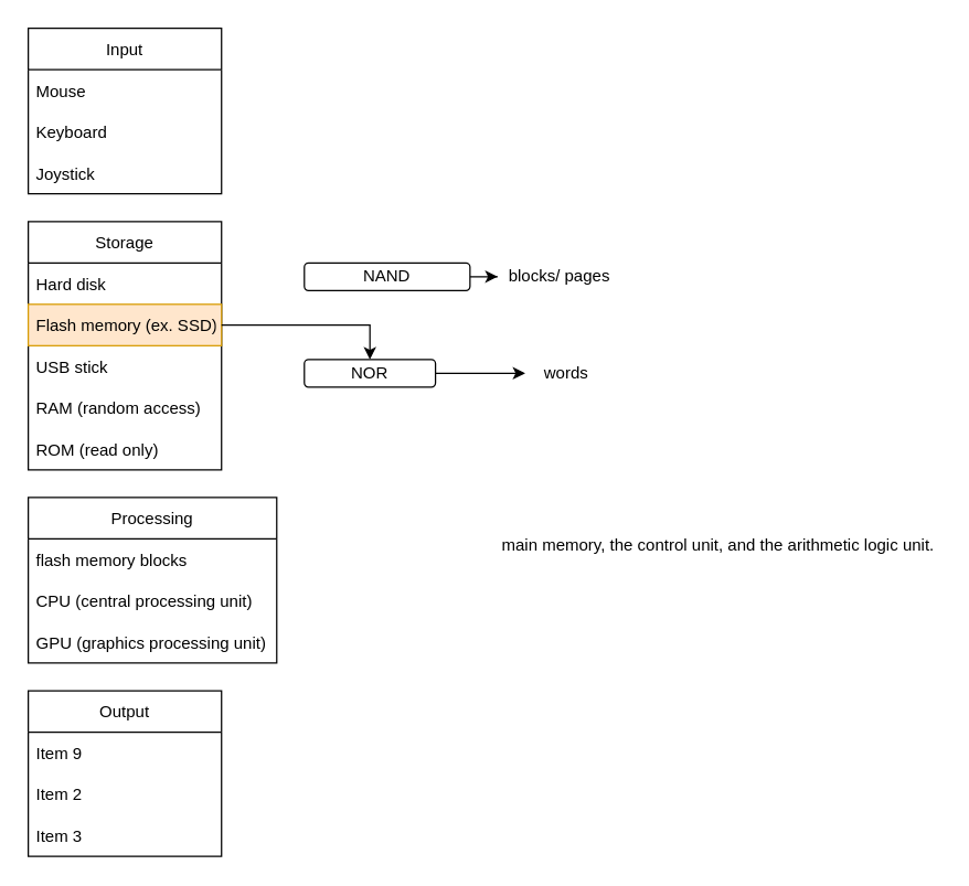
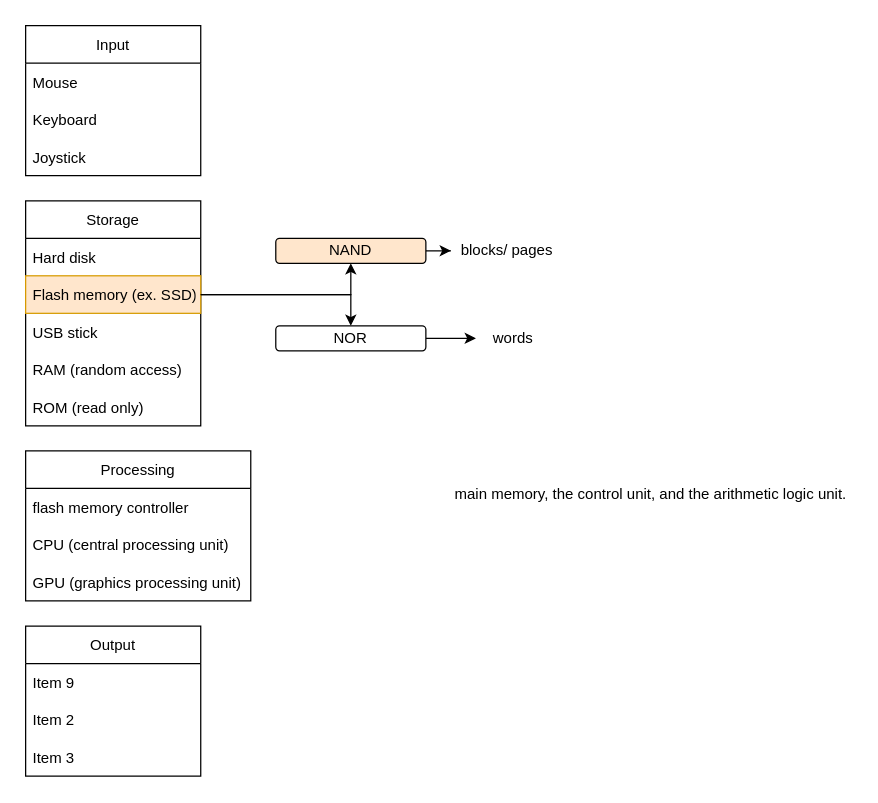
  <mxCell id="0" />
  <mxCell id="1" parent="0" />
  <mxCell id="2" value="Input" style="swimlane;fontStyle=0;childLayout=stackLayout;horizontal=1;startSize=30;horizontalStack=0;resizeParent=1;resizeParentMax=0;resizeLast=0;collapsible=1;marginBottom=0;" vertex="1" parent="1"><mxGeometry x="20" y="20" width="140" height="120" as="geometry" /></mxCell>
  <mxCell id="3" value="Mouse" style="text;strokeColor=none;fillColor=none;align=left;verticalAlign=middle;spacingLeft=4;spacingRight=4;overflow=hidden;points=[[0,0.5],[1,0.5]];portConstraint=eastwest;rotatable=0;" vertex="1" parent="2"><mxGeometry y="30" width="140" height="30" as="geometry" /></mxCell>
  <mxCell id="4" value="Keyboard" style="text;strokeColor=none;fillColor=none;align=left;verticalAlign=middle;spacingLeft=4;spacingRight=4;overflow=hidden;points=[[0,0.5],[1,0.5]];portConstraint=eastwest;rotatable=0;" vertex="1" parent="2"><mxGeometry y="60" width="140" height="30" as="geometry" /></mxCell>
  <mxCell id="5" value="Joystick" style="text;strokeColor=none;fillColor=none;align=left;verticalAlign=middle;spacingLeft=4;spacingRight=4;overflow=hidden;points=[[0,0.5],[1,0.5]];portConstraint=eastwest;rotatable=0;" vertex="1" parent="2"><mxGeometry y="90" width="140" height="30" as="geometry" /></mxCell>
  <mxCell id="6" value="Processing" style="swimlane;fontStyle=0;childLayout=stackLayout;horizontal=1;startSize=30;horizontalStack=0;resizeParent=1;resizeParentMax=0;resizeLast=0;collapsible=1;marginBottom=0;" vertex="1" parent="1"><mxGeometry x="20" y="360" width="180" height="120" as="geometry" /></mxCell>
- <mxCell id="7" value="flash memory blocks" style="text;strokeColor=none;fillColor=none;align=left;verticalAlign=middle;spacingLeft=4;spacingRight=4;overflow=hidden;points=[[0,0.5],[1,0.5]];portConstraint=eastwest;rotatable=0;" vertex="1" parent="6"><mxGeometry y="30" width="180" height="30" as="geometry" /></mxCell>
+ <mxCell id="7" value="flash memory controller" style="text;strokeColor=none;fillColor=none;align=left;verticalAlign=middle;spacingLeft=4;spacingRight=4;overflow=hidden;points=[[0,0.5],[1,0.5]];portConstraint=eastwest;rotatable=0;" vertex="1" parent="6"><mxGeometry y="30" width="180" height="30" as="geometry" /></mxCell>
  <mxCell id="8" value="CPU (central processing unit)" style="text;strokeColor=none;fillColor=none;align=left;verticalAlign=middle;spacingLeft=4;spacingRight=4;overflow=hidden;points=[[0,0.5],[1,0.5]];portConstraint=eastwest;rotatable=0;" vertex="1" parent="6"><mxGeometry y="60" width="180" height="30" as="geometry" /></mxCell>
  <mxCell id="9" value="GPU (graphics processing unit)" style="text;strokeColor=none;fillColor=none;align=left;verticalAlign=middle;spacingLeft=4;spacingRight=4;overflow=hidden;points=[[0,0.5],[1,0.5]];portConstraint=eastwest;rotatable=0;" vertex="1" parent="6"><mxGeometry y="90" width="180" height="30" as="geometry" /></mxCell>
  <mxCell id="10" value="Output" style="swimlane;fontStyle=0;childLayout=stackLayout;horizontal=1;startSize=30;horizontalStack=0;resizeParent=1;resizeParentMax=0;resizeLast=0;collapsible=1;marginBottom=0;" vertex="1" parent="1"><mxGeometry x="20" y="500" width="140" height="120" as="geometry" /></mxCell>
  <mxCell id="11" value="Item 9" style="text;strokeColor=none;fillColor=none;align=left;verticalAlign=middle;spacingLeft=4;spacingRight=4;overflow=hidden;points=[[0,0.5],[1,0.5]];portConstraint=eastwest;rotatable=0;" vertex="1" parent="10"><mxGeometry y="30" width="140" height="30" as="geometry" /></mxCell>
  <mxCell id="12" value="Item 2" style="text;strokeColor=none;fillColor=none;align=left;verticalAlign=middle;spacingLeft=4;spacingRight=4;overflow=hidden;points=[[0,0.5],[1,0.5]];portConstraint=eastwest;rotatable=0;" vertex="1" parent="10"><mxGeometry y="60" width="140" height="30" as="geometry" /></mxCell>
  <mxCell id="13" value="Item 3" style="text;strokeColor=none;fillColor=none;align=left;verticalAlign=middle;spacingLeft=4;spacingRight=4;overflow=hidden;points=[[0,0.5],[1,0.5]];portConstraint=eastwest;rotatable=0;" vertex="1" parent="10"><mxGeometry y="90" width="140" height="30" as="geometry" /></mxCell>
  <mxCell id="14" value="Storage" style="swimlane;fontStyle=0;childLayout=stackLayout;horizontal=1;startSize=30;horizontalStack=0;resizeParent=1;resizeParentMax=0;resizeLast=0;collapsible=1;marginBottom=0;" vertex="1" parent="1"><mxGeometry x="20" y="160" width="140" height="180" as="geometry" /></mxCell>
  <mxCell id="15" value="Hard disk" style="text;strokeColor=none;fillColor=none;align=left;verticalAlign=middle;spacingLeft=4;spacingRight=4;overflow=hidden;points=[[0,0.5],[1,0.5]];portConstraint=eastwest;rotatable=0;" vertex="1" parent="14"><mxGeometry y="30" width="140" height="30" as="geometry" /></mxCell>
  <mxCell id="16" value="Flash memory (ex. SSD)" style="text;strokeColor=#d79b00;fillColor=#ffe6cc;align=left;verticalAlign=middle;spacingLeft=4;spacingRight=4;overflow=hidden;points=[[0,0.5],[1,0.5]];portConstraint=eastwest;rotatable=0;" vertex="1" parent="14"><mxGeometry y="60" width="140" height="30" as="geometry" /></mxCell>
  <mxCell id="17" value="USB stick" style="text;strokeColor=none;fillColor=none;align=left;verticalAlign=middle;spacingLeft=4;spacingRight=4;overflow=hidden;points=[[0,0.5],[1,0.5]];portConstraint=eastwest;rotatable=0;" vertex="1" parent="14"><mxGeometry y="90" width="140" height="30" as="geometry" /></mxCell>
  <mxCell id="18" value="RAM (random access)" style="text;strokeColor=none;fillColor=none;align=left;verticalAlign=middle;spacingLeft=4;spacingRight=4;overflow=hidden;points=[[0,0.5],[1,0.5]];portConstraint=eastwest;rotatable=0;" vertex="1" parent="14"><mxGeometry y="120" width="140" height="30" as="geometry" /></mxCell>
  <mxCell id="19" value="ROM (read only)" style="text;strokeColor=none;fillColor=none;align=left;verticalAlign=middle;spacingLeft=4;spacingRight=4;overflow=hidden;points=[[0,0.5],[1,0.5]];portConstraint=eastwest;rotatable=0;" vertex="1" parent="14"><mxGeometry y="150" width="140" height="30" as="geometry" /></mxCell>
+ <mxCell id="20" style="edgeStyle=orthogonalEdgeStyle;rounded=0;orthogonalLoop=1;jettySize=auto;html=1;" edge="1" parent="1" source="16" target="25"><mxGeometry relative="1" as="geometry"><mxPoint x="300" y="220" as="targetPoint" /></mxGeometry></mxCell>
  <mxCell id="21" style="edgeStyle=orthogonalEdgeStyle;rounded=0;orthogonalLoop=1;jettySize=auto;html=1;" edge="1" parent="1" source="16" target="23"><mxGeometry relative="1" as="geometry"><mxPoint x="300" y="250" as="targetPoint" /></mxGeometry></mxCell>
  <mxCell id="22" style="edgeStyle=orthogonalEdgeStyle;rounded=0;orthogonalLoop=1;jettySize=auto;html=1;" edge="1" parent="1" source="23" target="27"><mxGeometry relative="1" as="geometry"><mxPoint x="370" y="270" as="targetPoint" /></mxGeometry></mxCell>
- <mxCell id="23" value="NOR" style="rounded=1;whiteSpace=wrap;html=1;" vertex="1" parent="1"><mxGeometry x="220" y="260" width="95" height="20" as="geometry" /></mxCell>
+ <mxCell id="23" value="NOR" style="rounded=1;whiteSpace=wrap;html=1;" vertex="1" parent="1"><mxGeometry x="220" y="260" width="120" height="20" as="geometry" /></mxCell>
  <mxCell id="24" style="edgeStyle=orthogonalEdgeStyle;rounded=0;orthogonalLoop=1;jettySize=auto;html=1;" edge="1" parent="1" source="25" target="26"><mxGeometry relative="1" as="geometry"><mxPoint x="390" y="200" as="targetPoint" /></mxGeometry></mxCell>
- <mxCell id="25" value="NAND" style="rounded=1;whiteSpace=wrap;html=1;" vertex="1" parent="1"><mxGeometry x="220" y="190" width="120" height="20" as="geometry" /></mxCell>
+ <mxCell id="25" value="NAND" style="rounded=1;whiteSpace=wrap;html=1;fillColor=#ffe6cc;" vertex="1" parent="1"><mxGeometry x="220" y="190" width="120" height="20" as="geometry" /></mxCell>
  <mxCell id="26" value="&lt;div&gt;blocks/ pages&lt;/div&gt;" style="text;html=1;strokeColor=none;fillColor=none;align=center;verticalAlign=middle;whiteSpace=wrap;rounded=0;" vertex="1" parent="1"><mxGeometry x="360" y="185" width="90" height="30" as="geometry" /></mxCell>
  <mxCell id="27" value="words" style="text;html=1;strokeColor=none;fillColor=none;align=center;verticalAlign=middle;whiteSpace=wrap;rounded=0;" vertex="1" parent="1"><mxGeometry x="380" y="255" width="60" height="30" as="geometry" /></mxCell>
  <mxCell id="28" value="main memory, the control unit, and the arithmetic logic unit." style="text;html=1;strokeColor=none;fillColor=none;align=center;verticalAlign=middle;whiteSpace=wrap;rounded=0;" vertex="1" parent="1"><mxGeometry x="360" y="380" width="320" height="30" as="geometry" /></mxCell>
